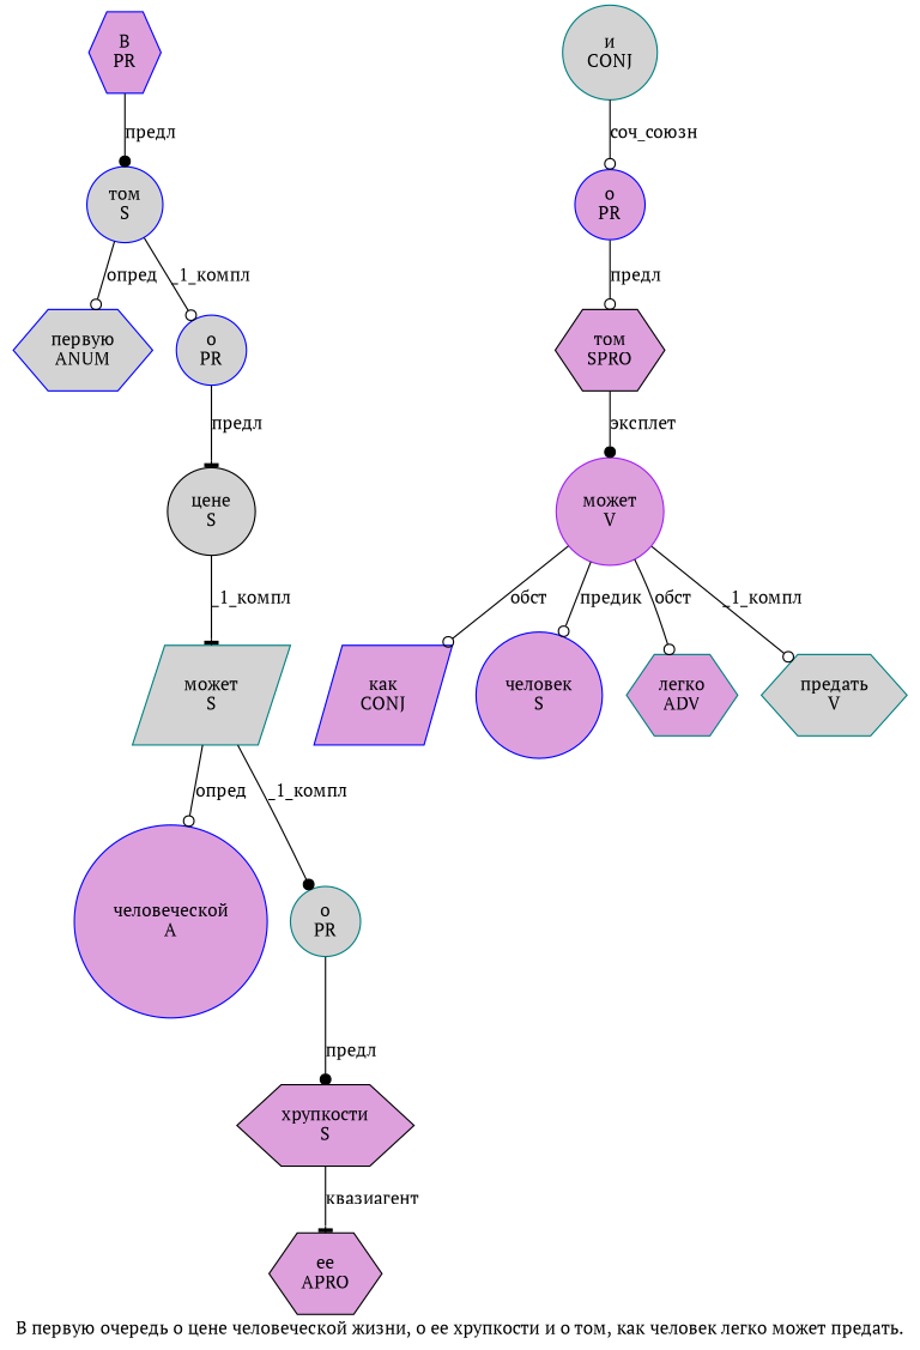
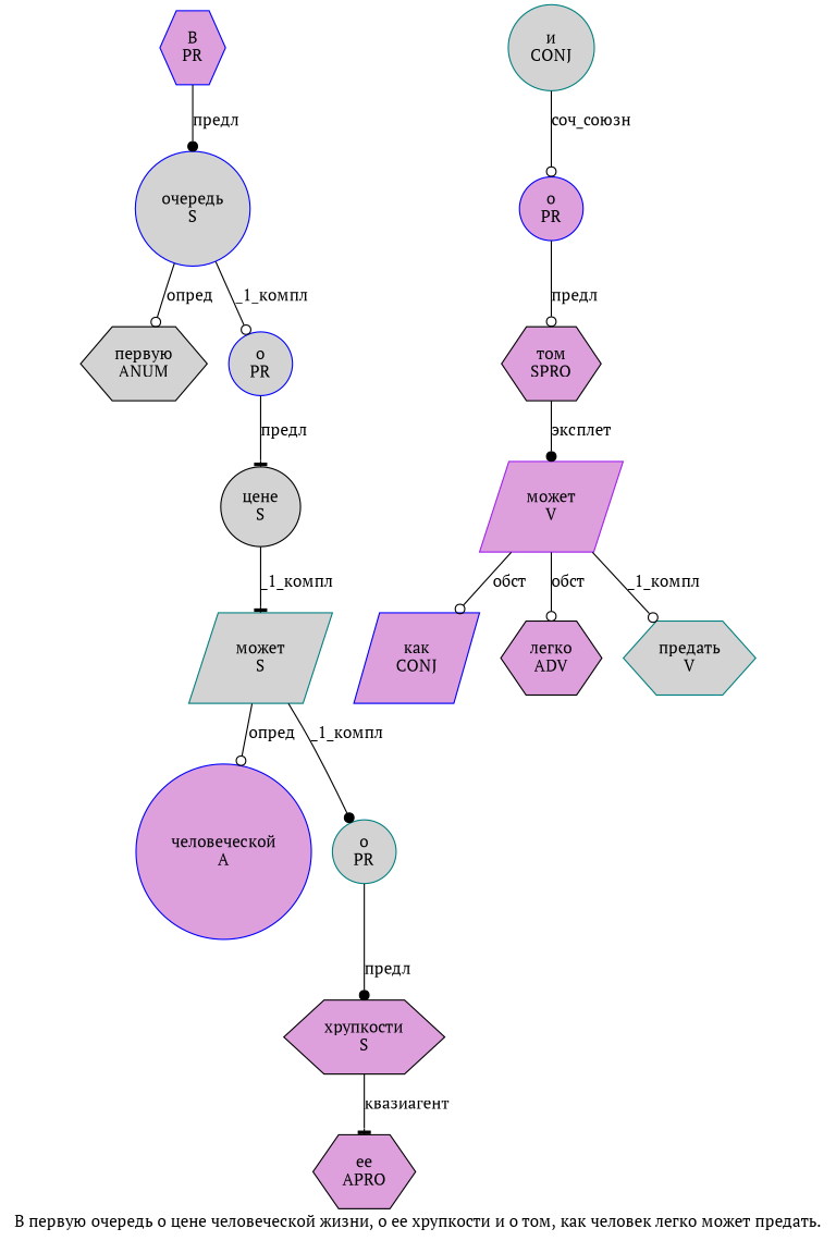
  digraph {
    fontname="PT Serif"
    label="В первую очередь о цене человеческой жизни, о ее хрупкости и о том, как человек легко может предать."
    node [color=blue fillcolor=plum fontname="PT Serif" penwidth=1 shape=circle style=filled]
    edge [arrowhead=odot fontname="PT Serif"]
    n1 [label="В\nPR" shape=hexagon]
-   n2 [fillcolor=lightgrey label="том\nS"]
-   n3 [fillcolor=lightgrey label="первую\nANUM" shape=hexagon]
+   n2 [fillcolor=lightgrey label="очередь\nS"]
+   n3 [color=black fillcolor=lightgrey label="первую\nANUM" shape=hexagon]
    n4 [fillcolor=lightgrey label="о\nPR"]
    n5 [color=teal fillcolor=lightgrey label="и\nCONJ"]
    n6 [label="о\nPR"]
    n7 [color=black fillcolor=lightgrey label="цене\nS"]
    n8 [color=teal fillcolor=lightgrey label="может\nS" shape=parallelogram]
    n9 [label="человеческой\nA"]
    n10 [color=teal fillcolor=lightgrey label="о\nPR"]
    n11 [color=black label="хрупкости\nS" shape=hexagon]
    n12 [color=black label="ее\nAPRO" shape=hexagon]
    n13 [color=black label="том\nSPRO" shape=hexagon]
-   n14 [color=purple label="может\nV"]
+   n14 [color=purple label="может\nV" shape=parallelogram]
    n15 [label="как\nCONJ" shape=parallelogram]
-   n16 [label="человек\nS"]
-   n17 [color=teal label="легко\nADV" shape=hexagon]
+   n17 [color=black label="легко\nADV" shape=hexagon]
    n18 [color=teal fillcolor=lightgrey label="предать\nV" shape=hexagon]
    n1 -> n2 [arrowhead=dot label="предл"]
    n2 -> n3 [label="опред"]
    n2 -> n4 [label="_1_компл"]
    n4 -> n7 [arrowhead=tee label="предл"]
    n5 -> n6 [label="соч_союзн"]
    n6 -> n13 [label="предл"]
    n7 -> n8 [arrowhead=tee label="_1_компл"]
    n8 -> n9 [label="опред"]
    n8 -> n10 [arrowhead=dot label="_1_компл"]
    n10 -> n11 [arrowhead=dot label="предл"]
    n11 -> n12 [arrowhead=tee label="квазиагент"]
    n13 -> n14 [arrowhead=dot label="эксплет"]
    n14 -> n15 [label="обст"]
-   n14 -> n16 [label="предик"]
    n14 -> n17 [label="обст"]
    n14 -> n18 [label="_1_компл"]
  }
